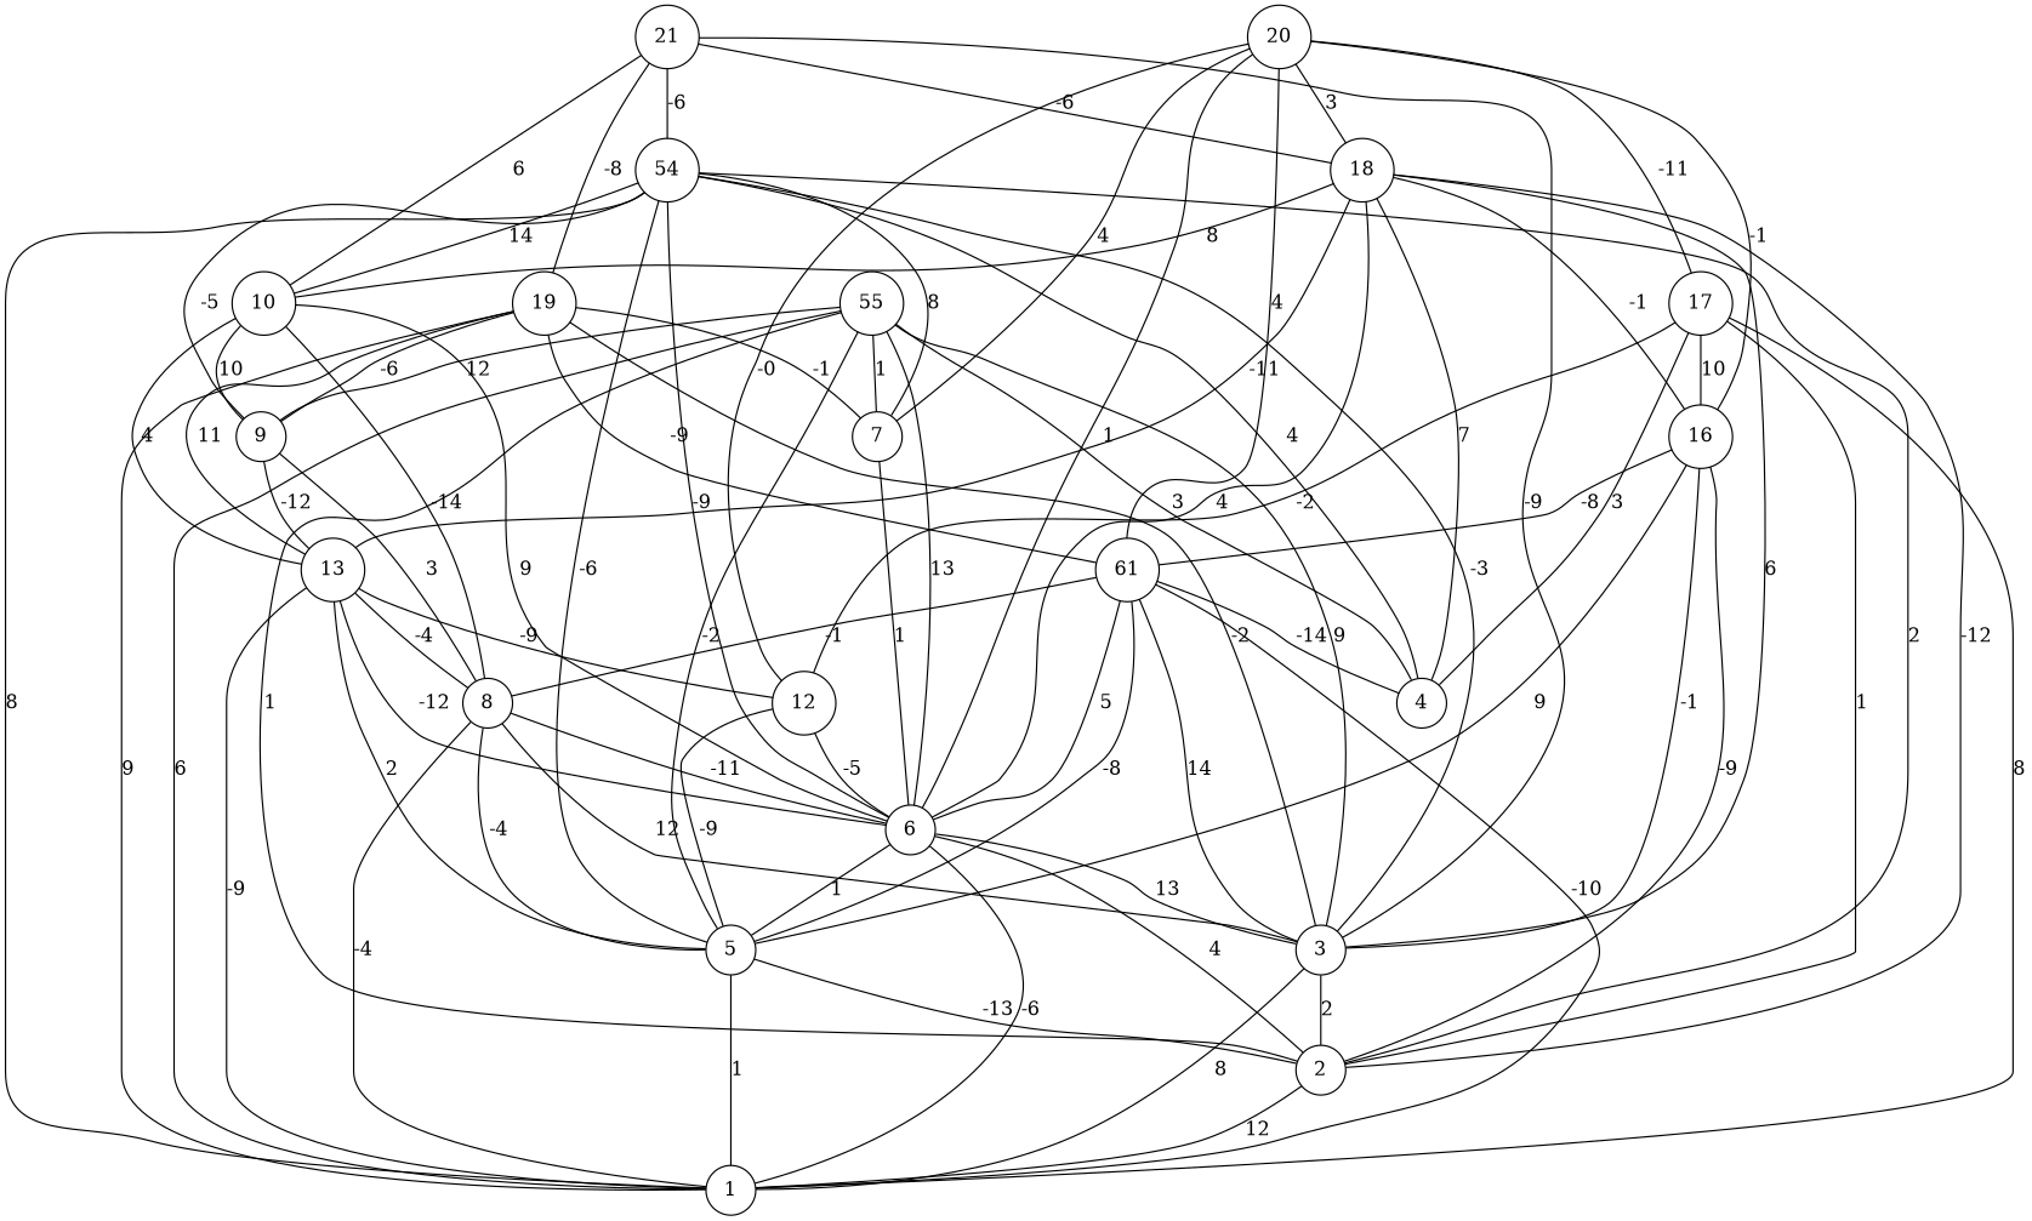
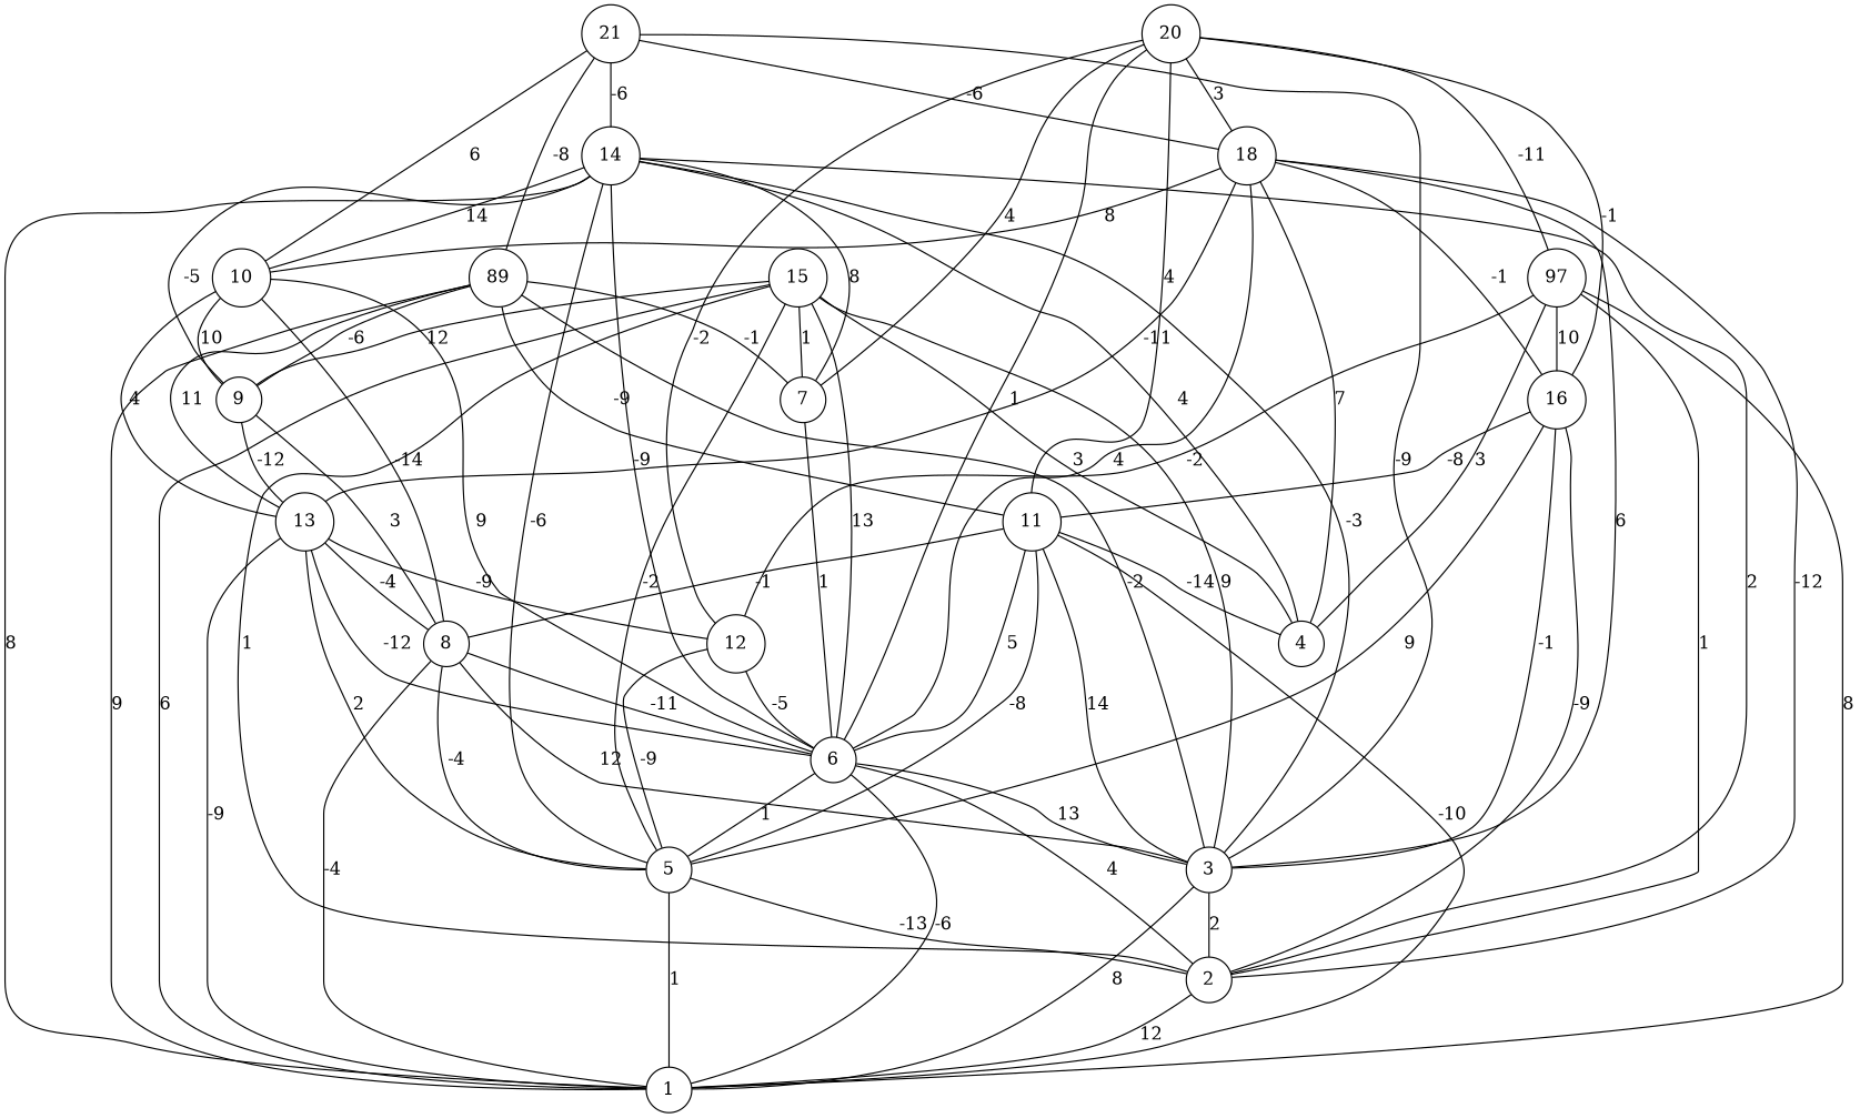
  graph {
    fontname="Helvetica,Arial,sans-serif"
    node [shape=circle]
    21
    3
    10
-   14 [label=54]
+   14
    18
-   19
+   19 [label=89]
    1
    2
    6
    9
    8
    13
    12
    5
    7
    4
    16
-   11 [label=61]
+   11
    20
-   17
-   15 [label=55]
+   17 [label=97]
+   15
    21 -- 3 [label=-9]
    21 -- 10 [label=6]
    21 -- 14 [label=-6]
    21 -- 18 [label=-6]
    21 -- 19 [label=-8]
    3 -- 1 [label=8]
    3 -- 2 [label=2]
    10 -- 6 [label=9]
    10 -- 9 [label=10]
    10 -- 8 [label=-14]
    14 -- 3 [label=-3]
    14 -- 10 [label=14]
    14 -- 1 [label=8]
    14 -- 2 [label=2]
    14 -- 6 [label=-9]
    14 -- 9 [label=-5]
    14 -- 5 [label=-6]
    14 -- 7 [label=8]
    14 -- 4 [label=4]
    18 -- 3 [label=6]
    18 -- 10 [label=8]
    18 -- 2 [label=-12]
    18 -- 6 [label=4]
    18 -- 13 [label=-11]
    18 -- 4 [label=7]
    18 -- 16 [label=-1]
    19 -- 3 [label=-2]
    19 -- 1 [label=9]
    19 -- 9 [label=-6]
    19 -- 13 [label=11]
    19 -- 7 [label=-1]
    19 -- 11 [label=-9]
    2 -- 1 [label=12]
    6 -- 3 [label=13]
    6 -- 1 [label=-6]
    6 -- 2 [label=4]
    6 -- 5 [label=1]
    9 -- 8 [label=3]
    9 -- 13 [label=-12]
    8 -- 3 [label=12]
    8 -- 1 [label=-4]
    8 -- 6 [label=-11]
    8 -- 5 [label=-4]
    13 -- 10 [label=4]
    13 -- 1 [label=-9]
    13 -- 6 [label=-12]
    13 -- 8 [label=-4]
    13 -- 12 [label=-9]
    13 -- 5 [label=2]
    12 -- 6 [label=-5]
    12 -- 5 [label=-9]
    5 -- 1 [label=1]
    5 -- 2 [label=-13]
    7 -- 6 [label=1]
    16 -- 3 [label=-1]
    16 -- 2 [label=-9]
    16 -- 5 [label=9]
    16 -- 11 [label=-8]
    11 -- 3 [label=14]
    11 -- 1 [label=-10]
    11 -- 6 [label=5]
    11 -- 8 [label=-1]
    11 -- 5 [label=-8]
    11 -- 4 [label=-14]
    20 -- 18 [label=3]
    20 -- 6 [label=1]
-   20 -- 12 [label=-0]
+   20 -- 12 [label=-2]
    20 -- 7 [label=4]
    20 -- 16 [label=-1]
    20 -- 11 [label=4]
    20 -- 17 [label=-11]
    17 -- 1 [label=8]
    17 -- 2 [label=1]
    17 -- 12 [label=-2]
    17 -- 4 [label=3]
    17 -- 16 [label=10]
    15 -- 3 [label=9]
    15 -- 1 [label=6]
    15 -- 2 [label=1]
    15 -- 6 [label=13]
    15 -- 9 [label=12]
    15 -- 5 [label=-2]
    15 -- 7 [label=1]
    15 -- 4 [label=3]
  }
